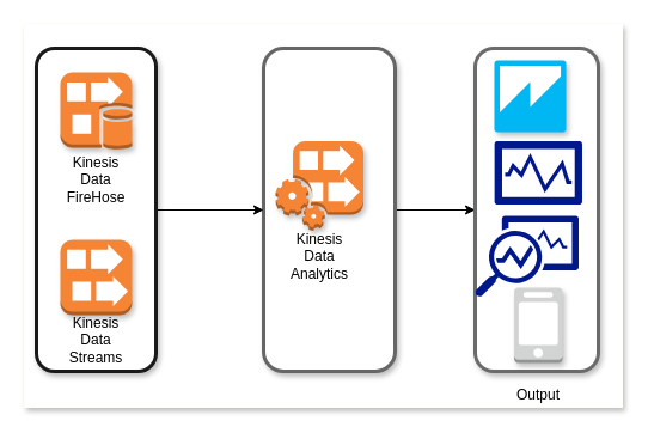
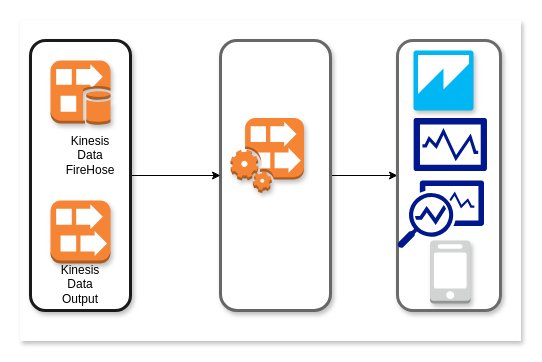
  <mxCell id="0" />
  <mxCell id="1" parent="0" />
  <mxCell id="2" value="" style="rounded=0;whiteSpace=wrap;html=1;shadow=1;strokeColor=#FFFFFA;strokeWidth=1;" parent="1" vertex="1"><mxGeometry x="20" y="20" width="500" height="320" as="geometry" /></mxCell>
  <mxCell id="3" value="" style="edgeStyle=orthogonalEdgeStyle;rounded=0;orthogonalLoop=1;jettySize=auto;html=1;" edge="1" parent="1" source="4" target="10"><mxGeometry relative="1" as="geometry" /></mxCell>
  <mxCell id="4" value="" style="rounded=1;whiteSpace=wrap;html=1;shadow=1;strokeColor=#666666;strokeWidth=3;" parent="1" vertex="1"><mxGeometry x="220" y="40" width="110" height="270" as="geometry" /></mxCell>
  <mxCell id="5" value="" style="edgeStyle=orthogonalEdgeStyle;rounded=0;orthogonalLoop=1;jettySize=auto;html=1;" edge="1" parent="1" source="6" target="4"><mxGeometry relative="1" as="geometry" /></mxCell>
  <mxCell id="6" value="" style="rounded=1;whiteSpace=wrap;html=1;shadow=1;strokeColor=#1A1A1A;strokeWidth=3;" parent="1" vertex="1"><mxGeometry x="30" y="40" width="100" height="270" as="geometry" /></mxCell>
  <mxCell id="7" value="" style="outlineConnect=0;dashed=0;verticalLabelPosition=bottom;verticalAlign=top;align=center;html=1;shape=mxgraph.aws3.kinesis_firehose;fillColor=#F58534;gradientColor=none;shadow=1;strokeColor=#FFD966;strokeWidth=3;" parent="1" vertex="1"><mxGeometry x="50" y="60" width="60" height="64.5" as="geometry" /></mxCell>
  <mxCell id="8" value="" style="outlineConnect=0;dashed=0;verticalLabelPosition=bottom;verticalAlign=top;align=center;html=1;shape=mxgraph.aws3.kinesis_streams;fillColor=#F58534;gradientColor=none;shadow=1;strokeColor=#FFD966;strokeWidth=3;" parent="1" vertex="1"><mxGeometry x="50" y="200" width="60" height="63" as="geometry" /></mxCell>
  <mxCell id="9" value="" style="outlineConnect=0;dashed=0;verticalLabelPosition=bottom;verticalAlign=top;align=center;html=1;shape=mxgraph.aws3.kinesis_analytics;fillColor=#F58534;gradientColor=none;shadow=1;strokeColor=#FFD966;strokeWidth=3;" parent="1" vertex="1"><mxGeometry x="230" y="117.5" width="73.5" height="75" as="geometry" /></mxCell>
  <mxCell id="10" value="" style="rounded=1;whiteSpace=wrap;html=1;shadow=1;strokeColor=#6B6B6B;strokeWidth=3;" parent="1" vertex="1"><mxGeometry x="397" y="40" width="103" height="270" as="geometry" /></mxCell>
  <mxCell id="11" value="" style="outlineConnect=0;dashed=0;verticalLabelPosition=bottom;verticalAlign=top;align=center;html=1;shape=mxgraph.aws3.quicksight;fillColor=#00B7F4;gradientColor=none;shadow=1;strokeColor=#D8FFBA;strokeWidth=3;" parent="1" vertex="1"><mxGeometry x="413" y="50" width="60" height="60" as="geometry" /></mxCell>
  <mxCell id="12" value="" style="outlineConnect=0;dashed=0;verticalLabelPosition=bottom;verticalAlign=top;align=center;html=1;shape=mxgraph.aws3.mobile_client;fillColor=#D2D3D3;gradientColor=none;shadow=1;strokeColor=#D8FFBA;strokeWidth=3;" parent="1" vertex="1"><mxGeometry x="429.56" y="240" width="40.5" height="63" as="geometry" /></mxCell>
  <mxCell id="13" value="" style="aspect=fixed;pointerEvents=1;shadow=0;dashed=0;html=1;strokeColor=none;labelPosition=center;verticalLabelPosition=bottom;verticalAlign=top;align=center;fillColor=#00188D;shape=mxgraph.mscae.enterprise.performance_monitor" parent="1" vertex="1"><mxGeometry x="413" y="117.5" width="73.61" height="53" as="geometry" /></mxCell>
  <mxCell id="14" value="" style="aspect=fixed;pointerEvents=1;shadow=0;dashed=0;html=1;strokeColor=none;labelPosition=center;verticalLabelPosition=bottom;verticalAlign=top;align=center;fillColor=#00188D;shape=mxgraph.mscae.enterprise.monitor_running_apps" parent="1" vertex="1"><mxGeometry x="397" y="180" width="86.54" height="67.5" as="geometry" /></mxCell>
- <mxCell id="15" value="Kinesis Data FireHose" style="text;html=1;strokeColor=none;fillColor=none;align=center;verticalAlign=middle;whiteSpace=wrap;rounded=0;shadow=1;" parent="1" vertex="1"><mxGeometry x="60" y="140" width="40" height="20" as="geometry" /></mxCell>
- <mxCell id="16" value="Kinesis Data Streams" style="text;html=1;strokeColor=none;fillColor=none;align=center;verticalAlign=middle;whiteSpace=wrap;rounded=0;shadow=1;" parent="1" vertex="1"><mxGeometry x="60" y="274" width="40" height="20" as="geometry" /></mxCell>
- <mxCell id="17" value="Kinesis Data Analytics" style="text;html=1;strokeColor=none;fillColor=none;align=center;verticalAlign=middle;whiteSpace=wrap;rounded=0;shadow=1;" parent="1" vertex="1"><mxGeometry x="246.75" y="203.75" width="40" height="20" as="geometry" /></mxCell>
- <mxCell id="18" value="Output" style="text;html=1;strokeColor=none;fillColor=none;align=center;verticalAlign=middle;whiteSpace=wrap;rounded=0;shadow=1;" parent="1" vertex="1"><mxGeometry x="430.06" y="320" width="40" height="20" as="geometry" /></mxCell>
+ <mxCell id="15" value="Kinesis Data FireHose" style="text;html=1;strokeColor=none;fillColor=none;align=center;verticalAlign=middle;whiteSpace=wrap;rounded=0;shadow=1;" parent="1" vertex="1"><mxGeometry x="70" y="145" width="40" height="20" as="geometry" /></mxCell>
+ <mxCell id="16" value="Kinesis Data Output" style="text;html=1;strokeColor=none;fillColor=none;align=center;verticalAlign=middle;whiteSpace=wrap;rounded=0;shadow=1;" parent="1" vertex="1"><mxGeometry x="60" y="274" width="40" height="20" as="geometry" /></mxCell>
